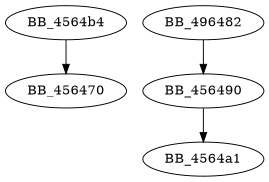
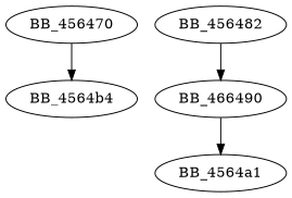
  digraph {
    BB_456470
    BB_4564b4
-   BB_456482 [label=BB_496482]
-   BB_456490
+   BB_456482
+   BB_456490 [label=BB_466490]
    BB_4564a1
-   BB_4564b4 -> BB_456470
+   BB_456470 -> BB_4564b4
    BB_456482 -> BB_456490
    BB_456490 -> BB_4564a1
  }
